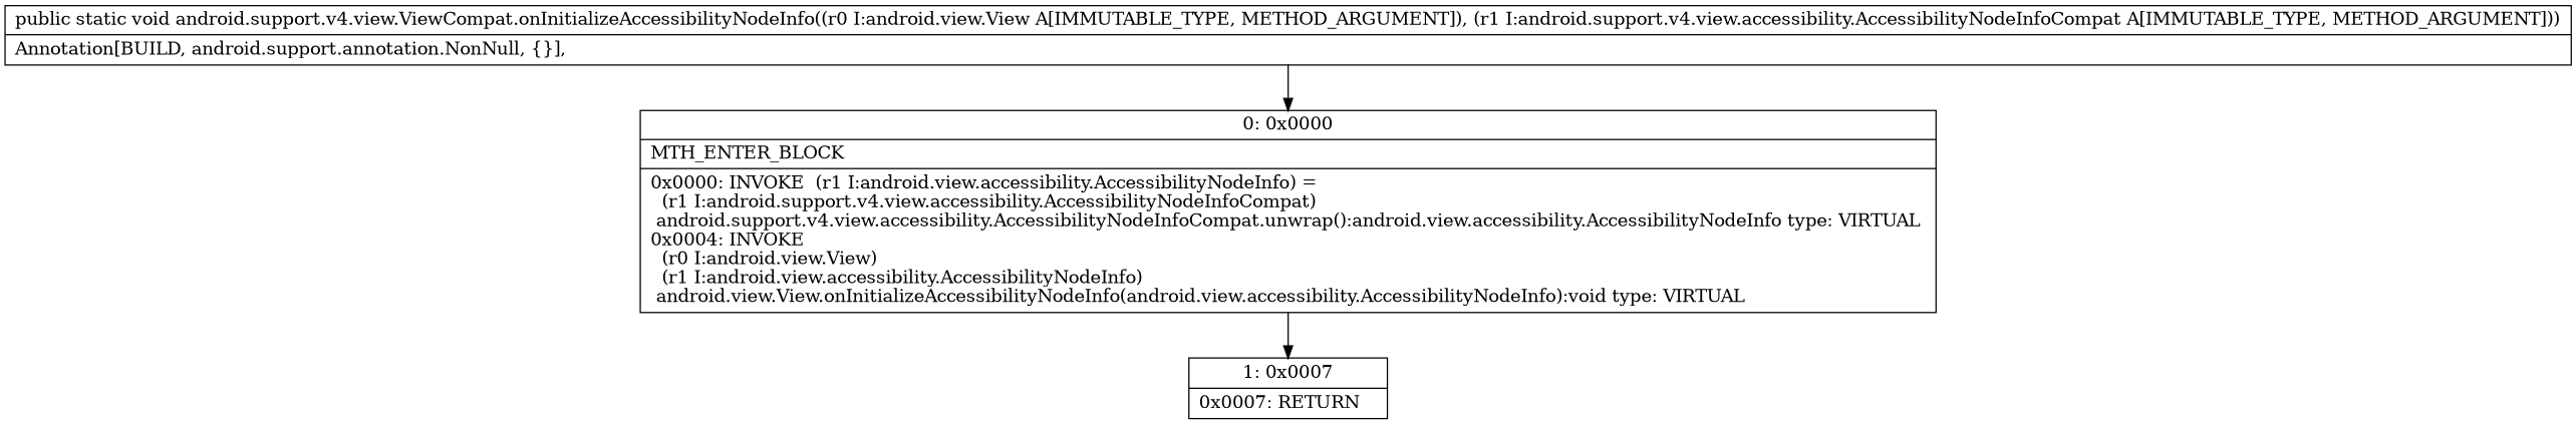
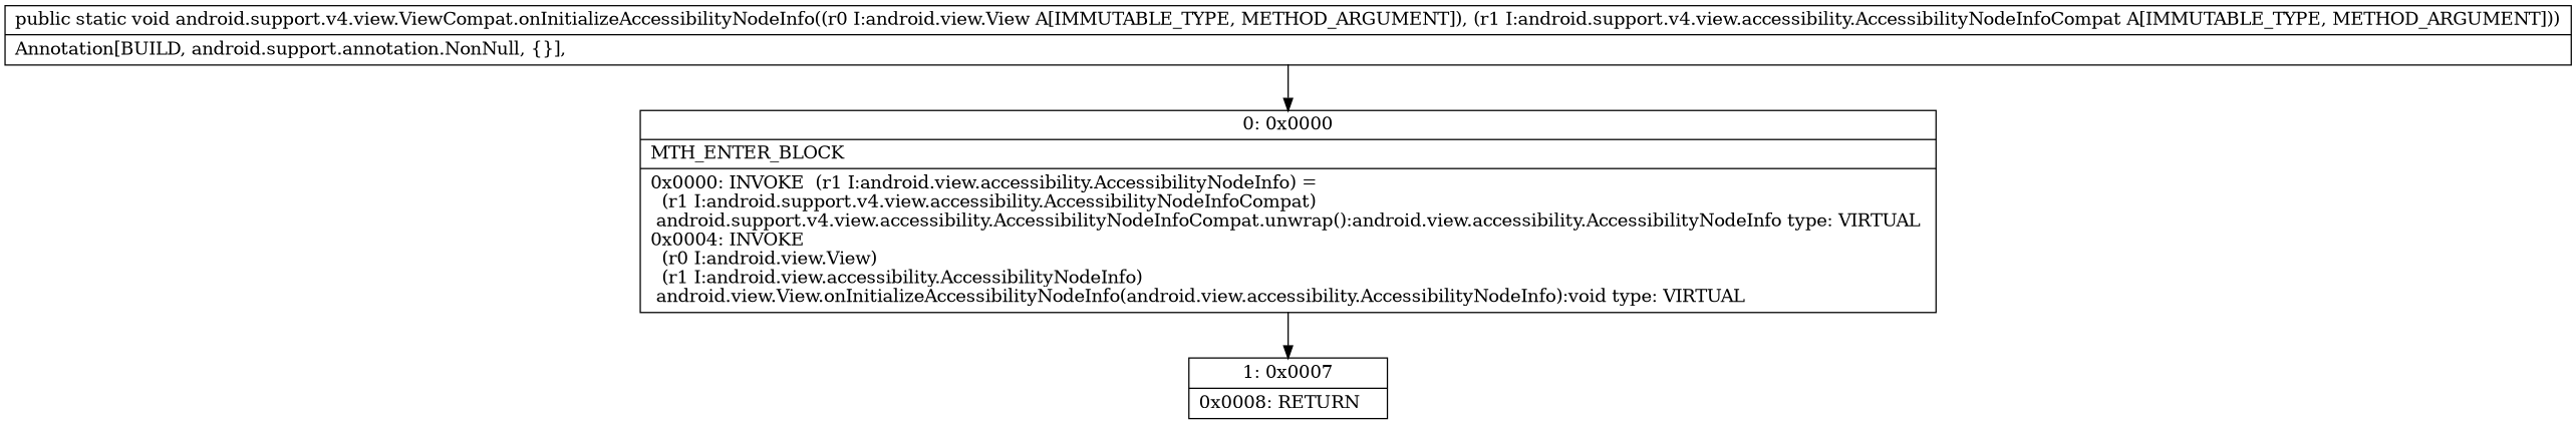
  digraph {
    node [shape=record]
    n1 [label="{0\:\ 0x0000|MTH_ENTER_BLOCK\l|0x0000: INVOKE  (r1 I:android.view.accessibility.AccessibilityNodeInfo) = \l  (r1 I:android.support.v4.view.accessibility.AccessibilityNodeInfoCompat)\l android.support.v4.view.accessibility.AccessibilityNodeInfoCompat.unwrap():android.view.accessibility.AccessibilityNodeInfo type: VIRTUAL \l0x0004: INVOKE  \l  (r0 I:android.view.View)\l  (r1 I:android.view.accessibility.AccessibilityNodeInfo)\l android.view.View.onInitializeAccessibilityNodeInfo(android.view.accessibility.AccessibilityNodeInfo):void type: VIRTUAL \l}"]
-   n2 [label="{1\:\ 0x0007|0x0007: RETURN   \l}"]
+   n2 [label="{1\:\ 0x0007|0x0008: RETURN   \l}"]
    n3 [label="{public static void android.support.v4.view.ViewCompat.onInitializeAccessibilityNodeInfo((r0 I:android.view.View A[IMMUTABLE_TYPE, METHOD_ARGUMENT]), (r1 I:android.support.v4.view.accessibility.AccessibilityNodeInfoCompat A[IMMUTABLE_TYPE, METHOD_ARGUMENT]))  | Annotation[BUILD, android.support.annotation.NonNull, \{\}], \l}"]
    n1 -> n2
    n3 -> n1
  }
